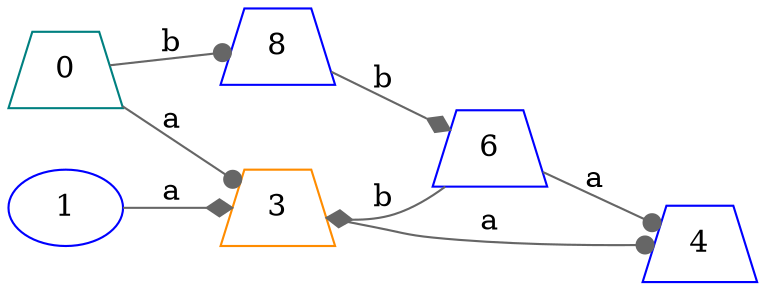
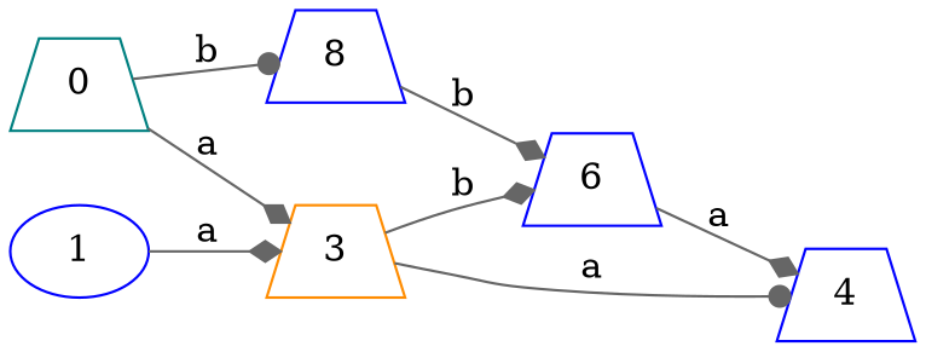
  strict digraph {
    rankdir=LR
    node [color=blue shape=trapezium]
    edge [arrowhead=dot color=gray40]
    0 [color=teal]
    3 [color=darkorange]
    n3 [label=8]
    4
    6
    1 [shape=ellipse]
-   0 -> 3 [label=a]
+   0 -> 3 [arrowhead=diamond label=a]
    0 -> n3 [label=b]
    3 -> 4 [label=a]
-   6 -> 3 [arrowhead=diamond label=b]
+   3 -> 6 [arrowhead=diamond label=b]
    n3 -> 6 [arrowhead=diamond label=b]
-   6 -> 4 [label=a]
+   6 -> 4 [arrowhead=diamond label=a]
    1 -> 3 [arrowhead=diamond label=a]
  }
